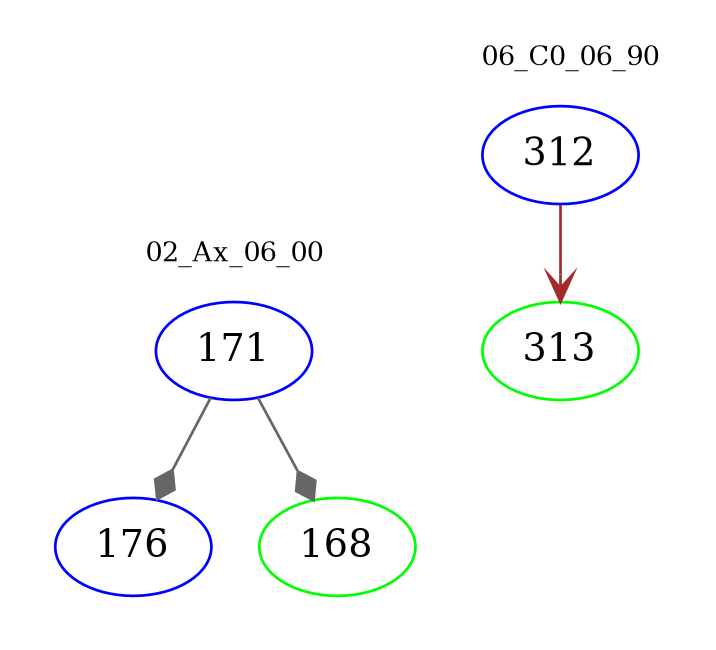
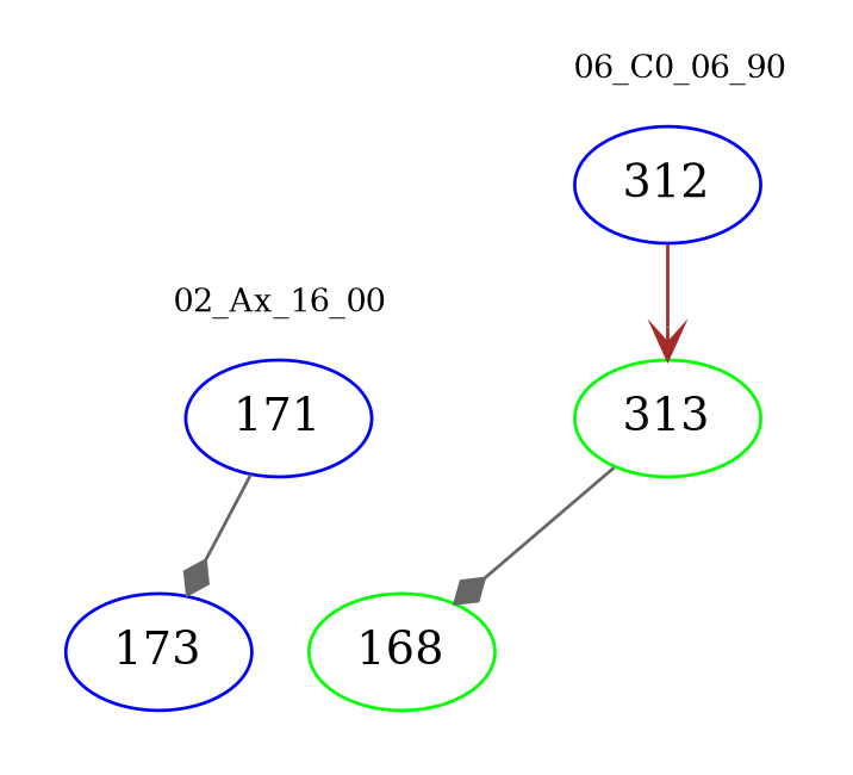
  digraph {
    node [color=blue]
    edge [arrowhead=diamond color=gray40]
    n1 [label=171]
    n2 [color=green label=168]
-   n3 [label=176]
+   n3 [label=173]
    n4 [label=312]
    n5 [color=green label=313]
    subgraph cluster_1 {
      color=white
      fontsize=10
-     label="02_Ax_06_00"
+     label="02_Ax_16_00"
      n1
      n2
      n3
    }
    subgraph cluster_2 {
      color=white
      fontsize=10
      label="06_C0_06_90"
      n4
      n5
    }
-   n1 -> n2
+   n5 -> n2
    n1 -> n3
    n4 -> n5 [arrowhead=vee color=brown]
  }
